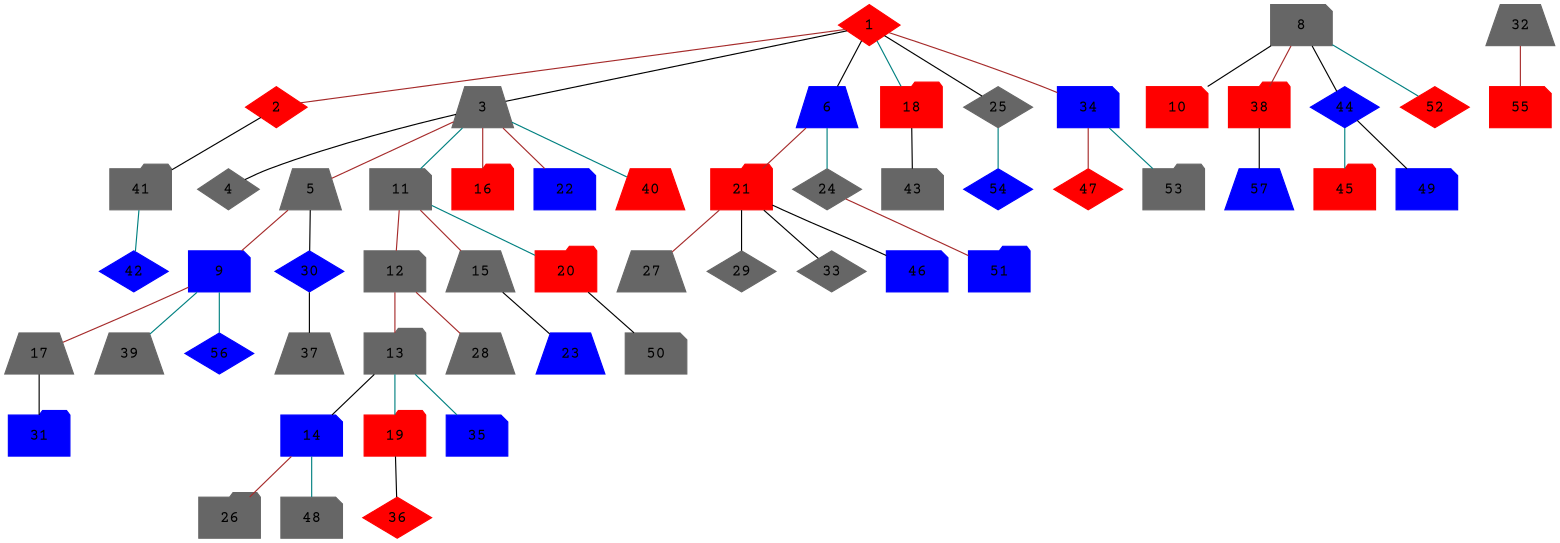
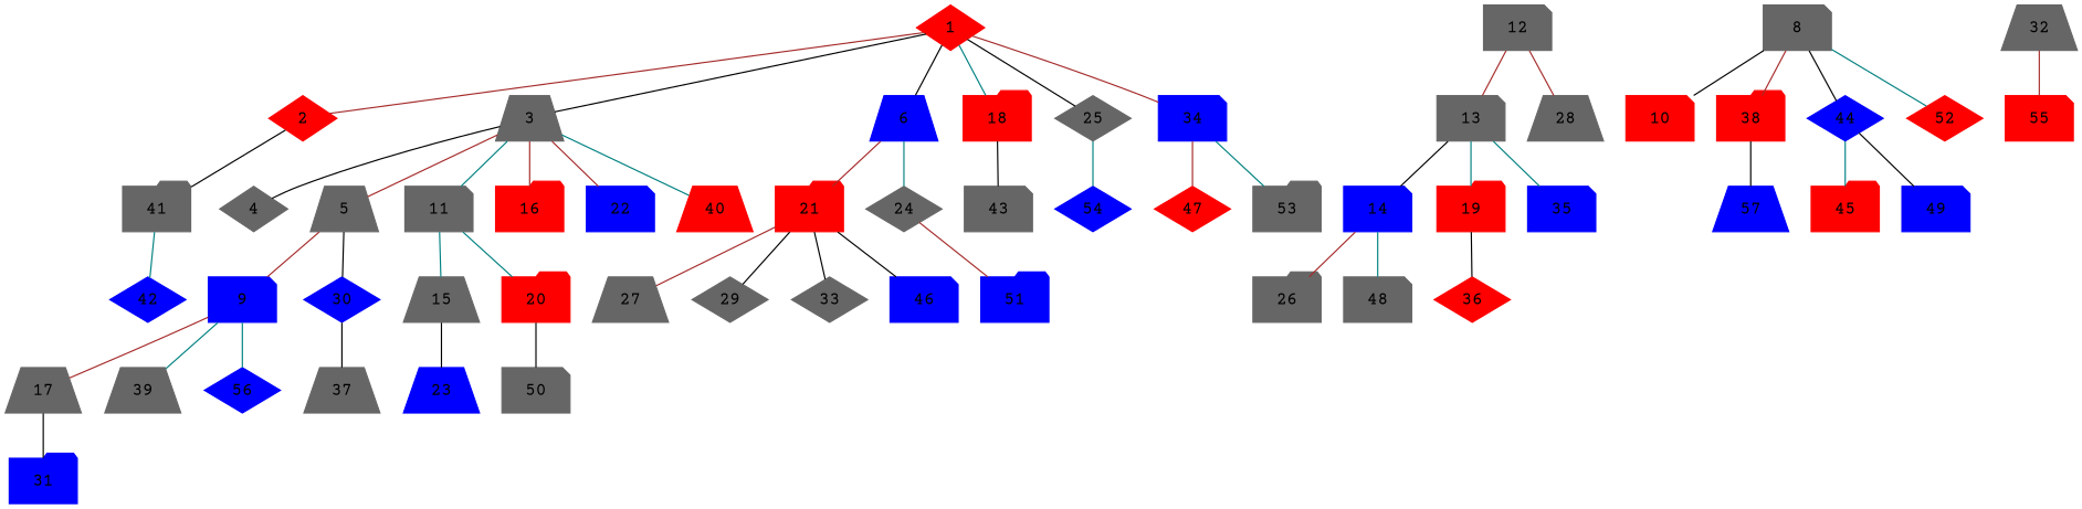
  graph {
    fontname="Courier Prime"
    node [color=gray40 fontname="Courier Prime" shape=diamond style=filled]
    edge [color=black fontname="Courier Prime"]
    1 [color=red]
    2 [color=red]
    3 [shape=trapezium]
    6 [color=blue shape=trapezium]
    18 [color=red shape=folder]
    25
    34 [color=blue shape=note]
    41 [shape=folder]
    4
    5 [shape=trapezium]
    11 [shape=note]
    16 [color=red shape=folder]
    22 [color=blue shape=note]
    40 [color=red shape=trapezium]
    21 [color=red shape=folder]
    24
    43 [shape=note]
    54 [color=blue]
    47 [color=red]
    53 [shape=folder]
    42 [color=blue]
    9 [color=blue shape=note]
    30 [color=blue]
    12 [shape=note]
    15 [shape=trapezium]
    20 [color=red shape=folder]
    10 [color=red shape=note]
    8 [shape=note]
    38 [color=red shape=folder]
    44 [color=blue]
    52 [color=red]
    17 [shape=trapezium]
    39 [shape=trapezium]
    56 [color=blue]
    37 [shape=trapezium]
    27 [shape=trapezium]
    29
    33
    46 [color=blue shape=note]
    51 [color=blue shape=folder]
    57 [color=blue shape=trapezium]
    45 [color=red shape=folder]
    49 [color=blue shape=note]
    31 [color=blue shape=folder]
-   13 [shape=folder]
+   13 [shape=note]
    28 [shape=trapezium]
    23 [color=blue shape=trapezium]
    50 [shape=note]
    14 [color=blue shape=note]
    19 [color=red shape=folder]
    35 [color=blue shape=note]
    26 [shape=folder]
    48 [shape=note]
    36 [color=red]
    32 [shape=trapezium]
    55 [color=red shape=note]
    1 -- 2 [color=brown]
    1 -- 3
    1 -- 6
    1 -- 18 [color=teal]
    1 -- 25
    1 -- 34 [color=brown]
    2 -- 41
    3 -- 4
    3 -- 5 [color=brown]
    3 -- 11 [color=teal]
    3 -- 16 [color=brown]
    3 -- 22 [color=brown]
    3 -- 40 [color=teal]
    6 -- 21 [color=brown]
    6 -- 24 [color=teal]
    18 -- 43
    25 -- 54 [color=teal]
    34 -- 47 [color=brown]
    34 -- 53 [color=teal]
    41 -- 42 [color=teal]
    5 -- 9 [color=brown]
    5 -- 30
-   11 -- 12 [color=brown]
-   11 -- 15 [color=brown]
+   11 -- 15 [color=teal]
    11 -- 20 [color=teal]
    21 -- 27 [color=brown]
    21 -- 29
    21 -- 33
    21 -- 46
    24 -- 51 [color=brown]
    9 -- 17 [color=brown]
    9 -- 39 [color=teal]
    9 -- 56 [color=teal]
    30 -- 37
    12 -- 13 [color=brown]
    12 -- 28 [color=brown]
    15 -- 23
    20 -- 50
    8 -- 10
    8 -- 38 [color=brown]
    8 -- 44
    8 -- 52 [color=teal]
    38 -- 57
    44 -- 45 [color=teal]
    44 -- 49
    17 -- 31
    13 -- 14
    13 -- 19 [color=teal]
    13 -- 35 [color=teal]
    14 -- 26 [color=brown]
    14 -- 48 [color=teal]
    19 -- 36
    32 -- 55 [color=brown]
  }
